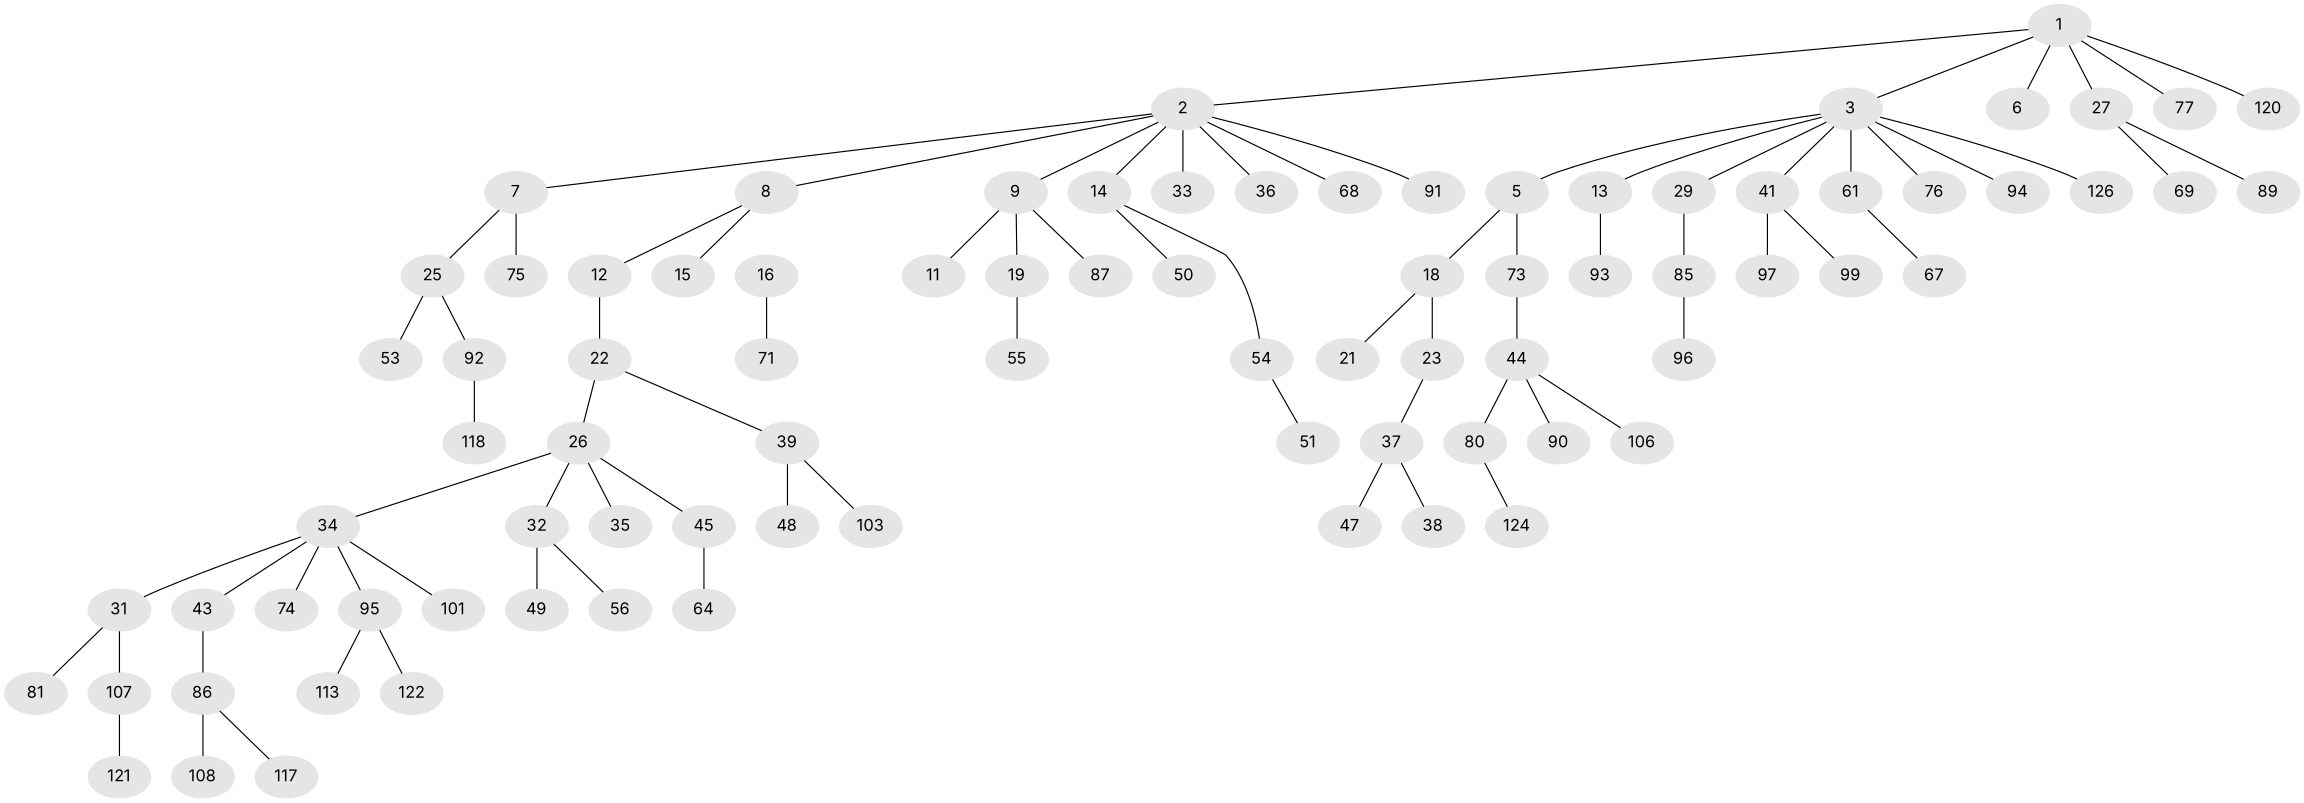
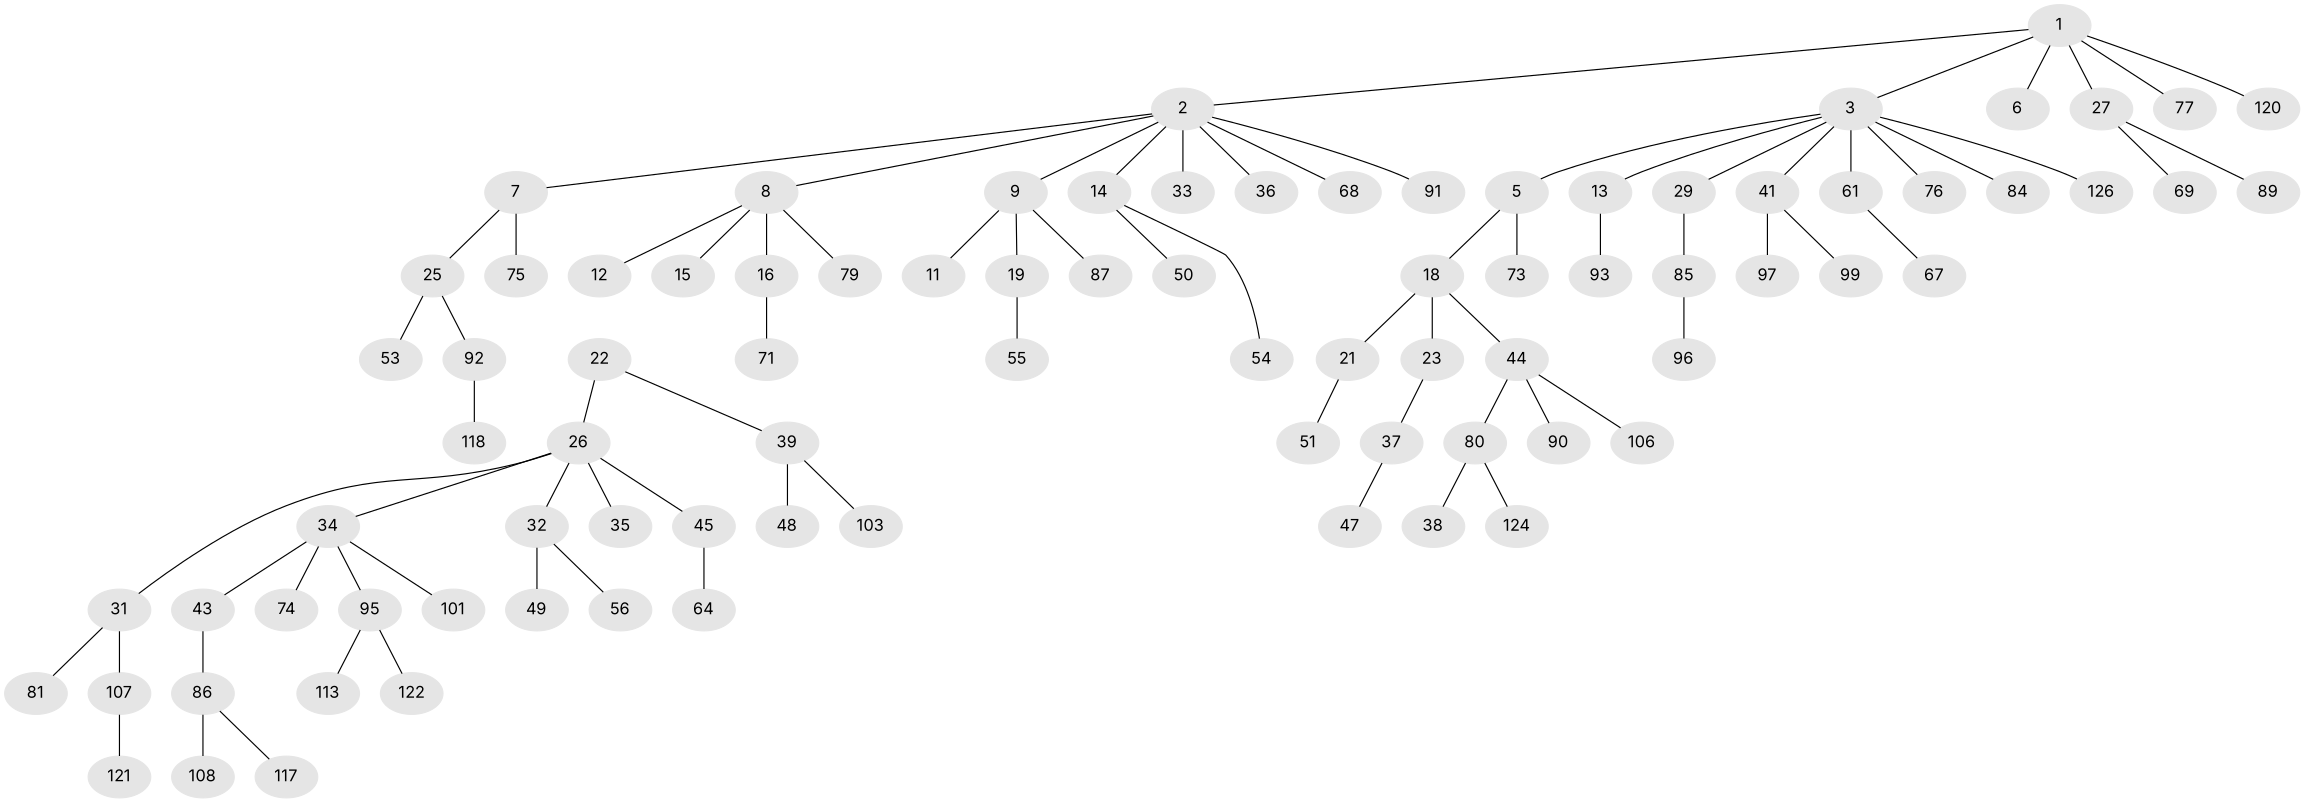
  graph {
    fontname=Inter
    node [color=gray90 fontname=Inter style=filled]
    edge [fontname=Inter]
    1 [super="+10"]
    2 [super="+4"]
    3 [super="+17"]
    6
    27
    77
    120 [super="+125"]
    7 [super="+100"]
    8 [super="+46"]
    9 [super="+24"]
    14 [super="+30"]
    33 [super="+58"]
    36
    68 [super="+70"]
    91
    5
    13 [super="+60"]
    29
    41 [super="+66"]
    61
    76
-   84 [label=94]
+   84
    126
    69 [super="+112"]
    89
    25 [super="+88"]
    75
    12 [super="+20"]
    15
    16 [super="+63"]
+   79 [super="+115"]
    11
    19 [super="+62"]
    87
    50
    54
    18 [super="+40"]
    73 [super="+109"]
    93 [super="+98"]
    85 [super="+116"]
    97
    99 [super="+111"]
    67
    21 [super="+57"]
    23 [super="+123"]
    44 [super="+52"]
    53
    92 [super="+105"]
    22
    71
    55
    26 [super="+28"]
    39 [super="+65"]
    51 [super="+102"]
    37 [super="+94"]
    80
    90
    106
    31 [super="+47"]
    32 [super="+59"]
    34 [super="+82"]
    35
    45 [super="+83"]
    48
    103
    38
    n67 [label=47]
    118 [super="+119"]
    81
    107
    49
    56
    43
    74
    95 [super="+114"]
    101 [super="+104"]
    64
    96
    121
    86 [super="+110"]
    113
    122
    108
    117
    124
    1 -- 2
    1 -- 3
    1 -- 6
    1 -- 27
    1 -- 77
    1 -- 120
    2 -- 7
    2 -- 8
    2 -- 9
    2 -- 14
    2 -- 33
    2 -- 36
    2 -- 68
    2 -- 91
    3 -- 5
    3 -- 13
    3 -- 29
    3 -- 41
    3 -- 61
    3 -- 76
    3 -- 84
    3 -- 126
    27 -- 69
    27 -- 89
    7 -- 25
    7 -- 75
    8 -- 12
    8 -- 15
+   8 -- 16
+   8 -- 79
    9 -- 11
    9 -- 19
    9 -- 87
    14 -- 50
    14 -- 54
    5 -- 18
    5 -- 73
    13 -- 93
    29 -- 85
    41 -- 97
    41 -- 99
    61 -- 67
    25 -- 53
    25 -- 92
-   12 -- 22
    16 -- 71
    19 -- 55
    18 -- 21
    18 -- 23
-   73 -- 44
+   18 -- 44
    85 -- 96
-   54 -- 51
+   21 -- 51
    23 -- 37
    44 -- 80
    44 -- 90
    44 -- 106
    92 -- 118
    22 -- 26
    22 -- 39
-   34 -- 31
+   26 -- 31
    26 -- 32
    26 -- 34
    26 -- 35
    26 -- 45
    39 -- 48
    39 -- 103
-   37 -- 38
+   80 -- 38
    37 -- n67
    80 -- 124
    31 -- 81
    31 -- 107
    32 -- 49
    32 -- 56
    34 -- 43
    34 -- 74
    34 -- 95
    34 -- 101
    45 -- 64
    107 -- 121
    43 -- 86
    95 -- 113
    95 -- 122
    86 -- 108
    86 -- 117
  }
